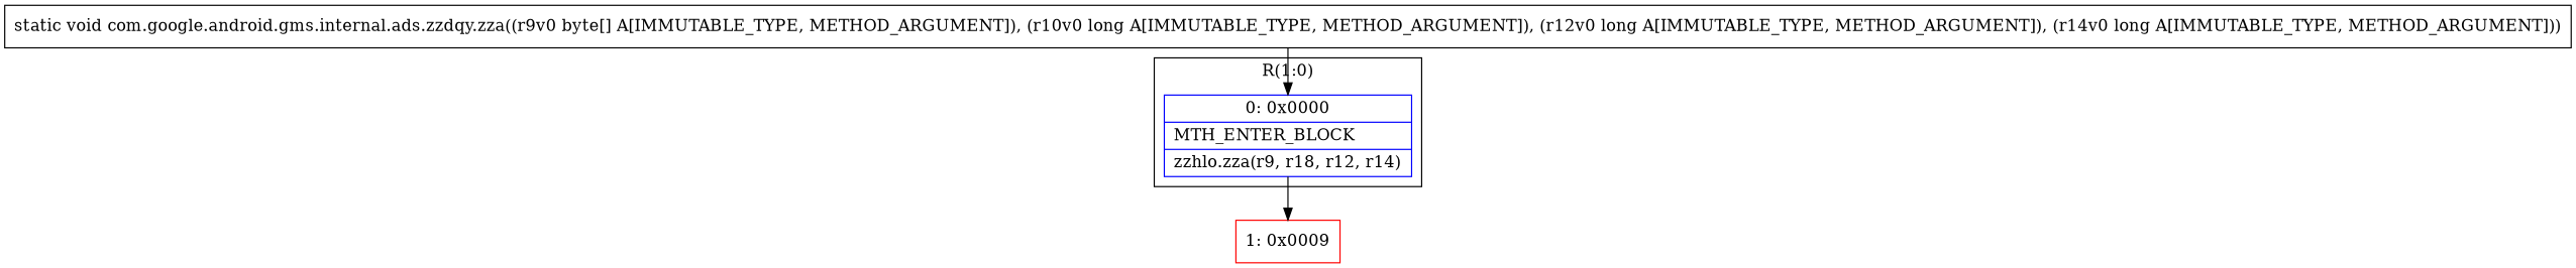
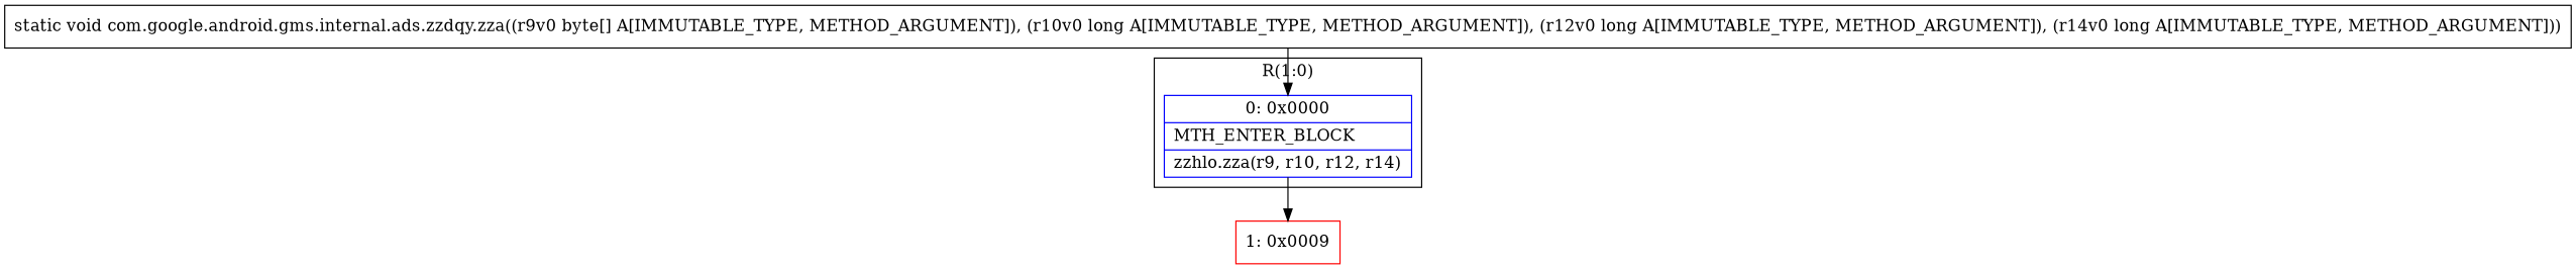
  digraph {
    node [shape=record]
-   n1 [color=blue label="{0\:\ 0x0000|MTH_ENTER_BLOCK\l|zzhlo.zza(r9, r18, r12, r14)\l}"]
+   n1 [color=blue label="{0\:\ 0x0000|MTH_ENTER_BLOCK\l|zzhlo.zza(r9, r10, r12, r14)\l}"]
    n2 [color=red label="{1\:\ 0x0009}"]
    n3 [label="{static void com.google.android.gms.internal.ads.zzdqy.zza((r9v0 byte[] A[IMMUTABLE_TYPE, METHOD_ARGUMENT]), (r10v0 long A[IMMUTABLE_TYPE, METHOD_ARGUMENT]), (r12v0 long A[IMMUTABLE_TYPE, METHOD_ARGUMENT]), (r14v0 long A[IMMUTABLE_TYPE, METHOD_ARGUMENT])) }"]
    subgraph cluster_1 {
      label="R(1:0)"
      n1
    }
    n1 -> n2
    n3 -> n1
  }
